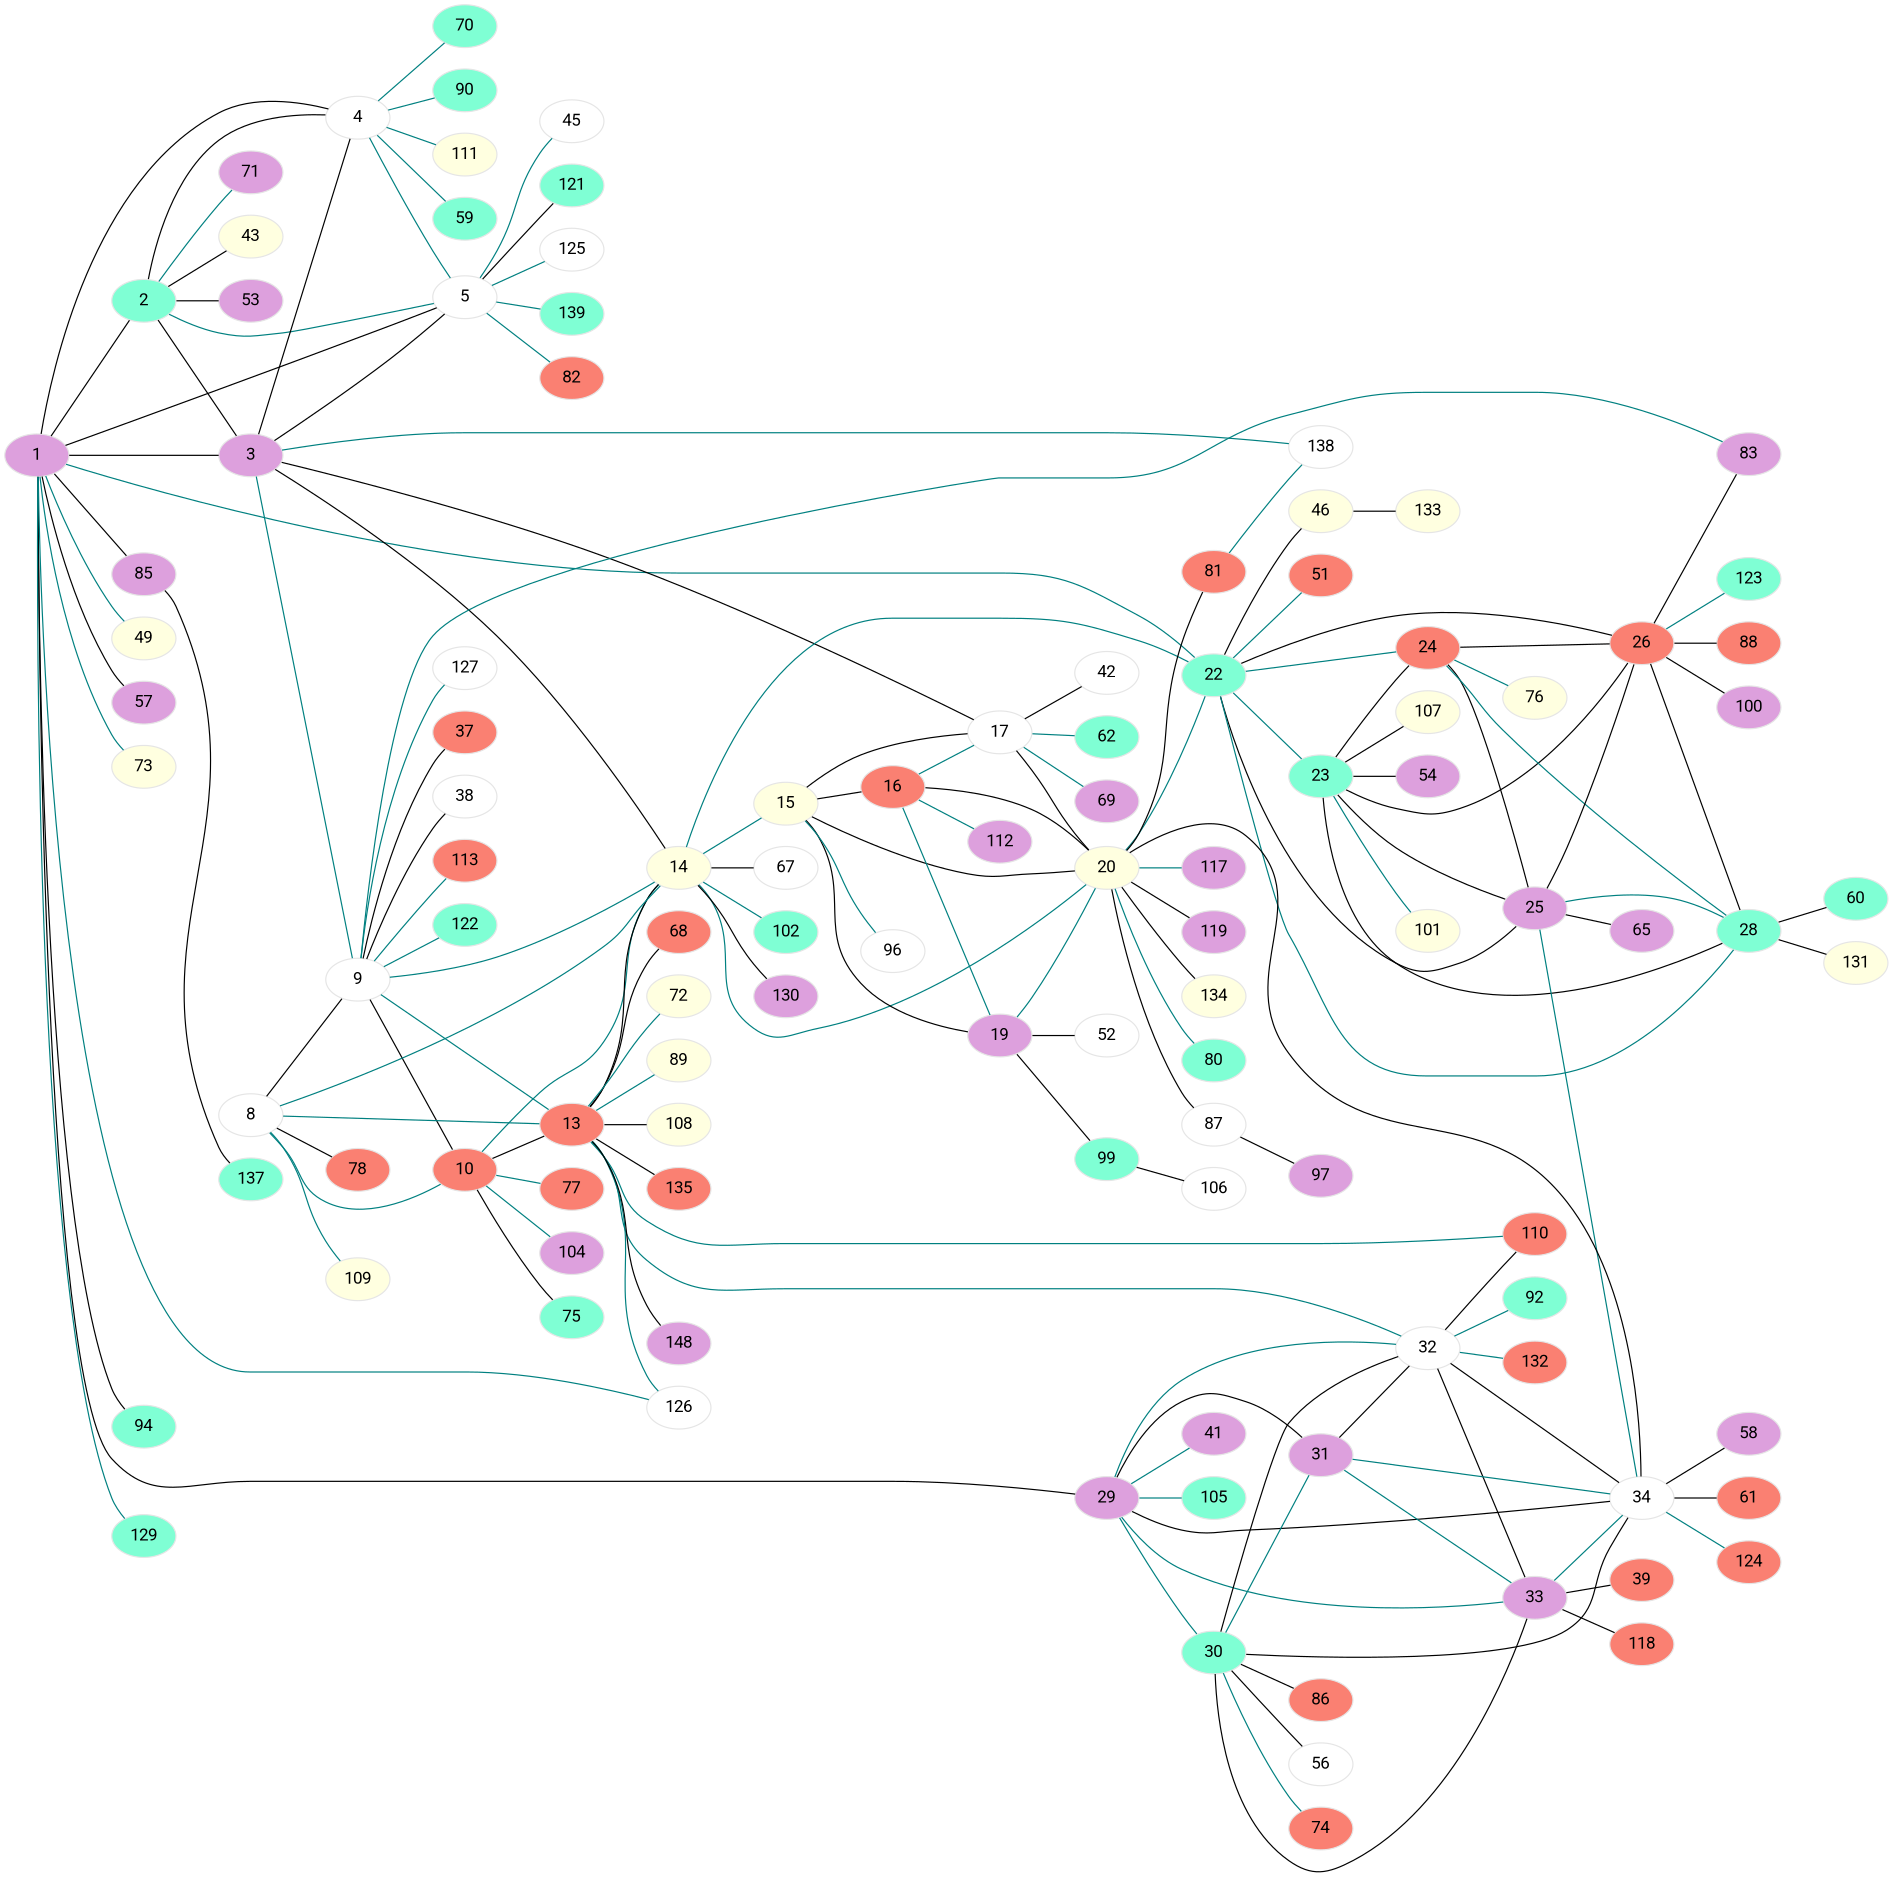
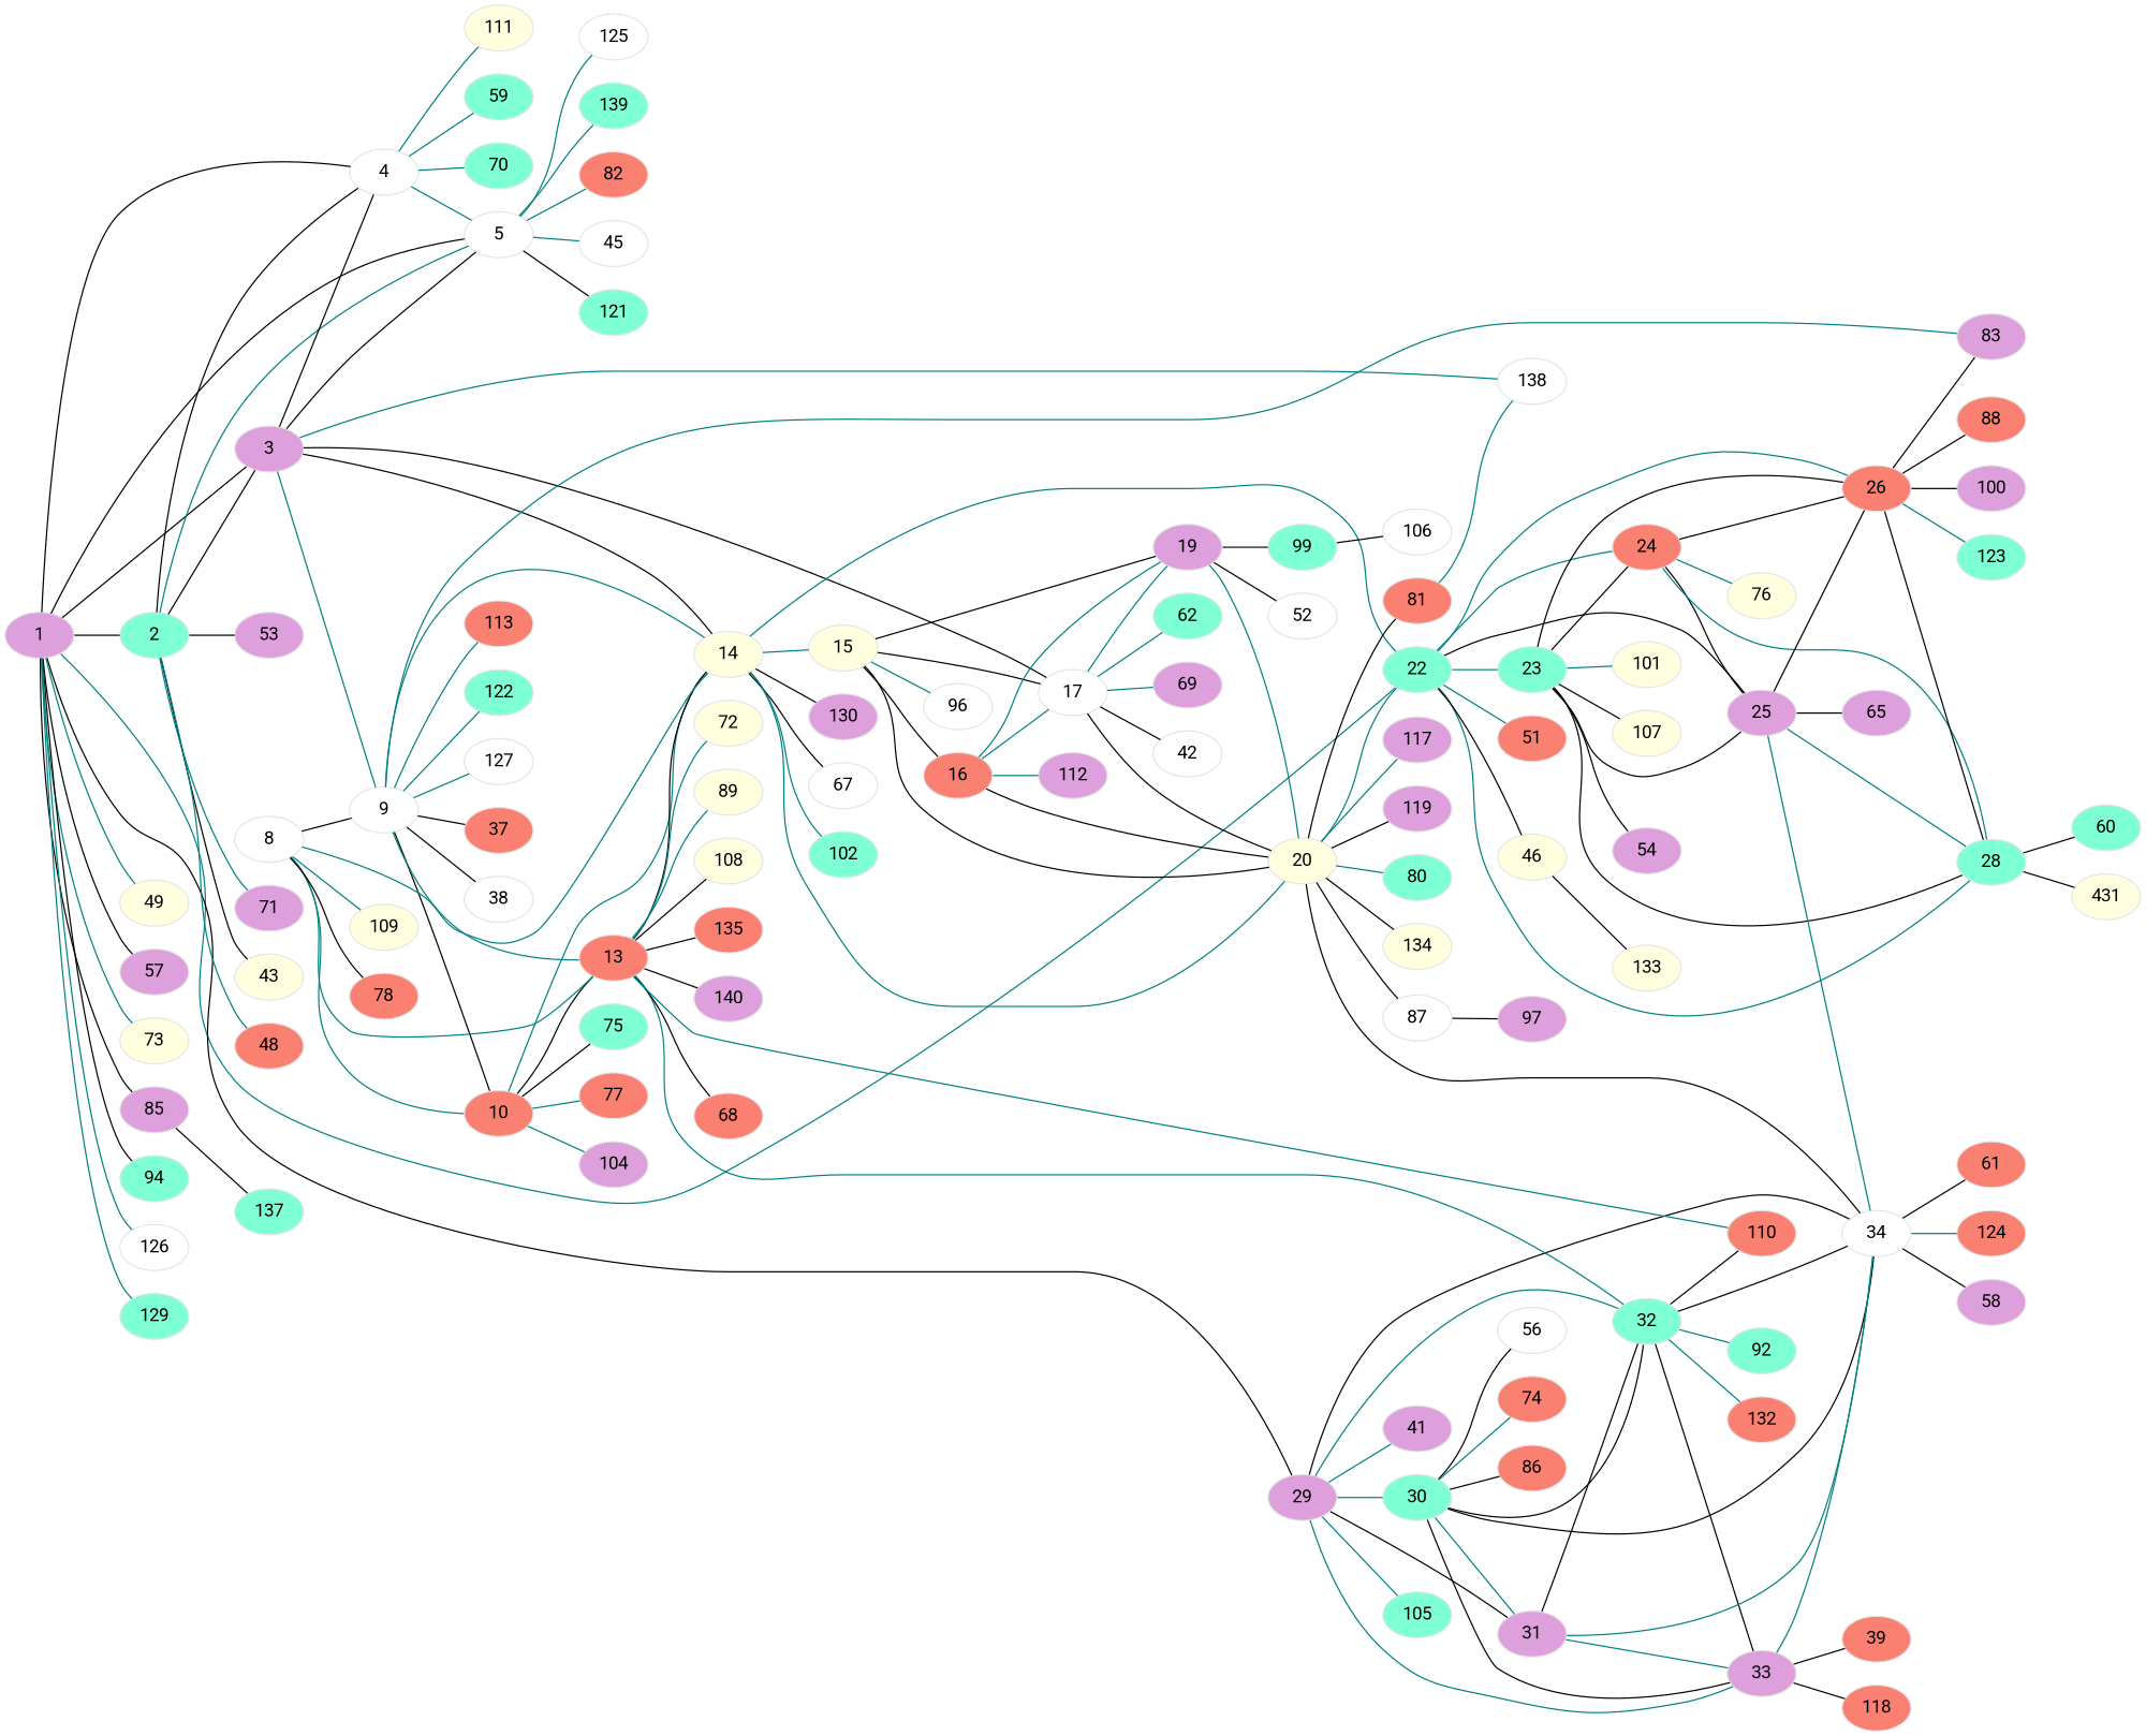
  graph {
    fontname=Roboto
    rankdir=LR
    node [color=gray90 fillcolor=plum fontname=Roboto style=filled]
    edge [color=black fontname=Roboto]
    1 [super="+6"]
    2 [fillcolor=aquamarine super="+103"]
    3 [super="+44"]
    4 [fillcolor=white super="+7"]
    5 [fillcolor=white super="+115"]
    22 [fillcolor=aquamarine super="+27"]
    29 [super="+35"]
    49 [fillcolor=lightyellow]
    57
    73 [fillcolor=lightyellow]
    85
    94 [fillcolor=aquamarine]
    126 [fillcolor=white]
    129 [fillcolor=aquamarine]
    43 [fillcolor=lightyellow]
+   48 [fillcolor=salmon]
    53
    71
    9 [fillcolor=white super="+12"]
    14 [fillcolor=lightyellow super="+36"]
    17 [fillcolor=white super="+18"]
    138 [fillcolor=white]
    59 [fillcolor=aquamarine]
    70 [fillcolor=aquamarine]
-   90 [fillcolor=aquamarine]
    111 [fillcolor=lightyellow]
    82 [fillcolor=salmon]
    n28 [fillcolor=white label=45]
    121 [fillcolor=aquamarine]
    125 [fillcolor=white]
    139 [fillcolor=aquamarine]
    23 [fillcolor=aquamarine super="+47"]
    24 [fillcolor=salmon super="+128"]
    25
    26 [fillcolor=salmon super="+98"]
    28 [fillcolor=aquamarine super="+91"]
    46 [fillcolor=lightyellow]
    51 [fillcolor=salmon]
-   32 [fillcolor=white super="+120"]
+   32 [fillcolor=aquamarine super="+120"]
    34 [fillcolor=white super="+45"]
    30 [fillcolor=aquamarine super="+63"]
    31 [super="+55"]
    33
    41
    105 [fillcolor=aquamarine]
    137 [fillcolor=aquamarine]
    10 [fillcolor=salmon super="+11"]
    13 [fillcolor=salmon super="+64"]
    37 [fillcolor=salmon]
    38 [fillcolor=white]
    83
    113 [fillcolor=salmon]
    122 [fillcolor=aquamarine]
    127 [fillcolor=white]
    15 [fillcolor=lightyellow super="+84"]
    20 [fillcolor=lightyellow super="+21"]
    67 [fillcolor=white]
    102 [fillcolor=aquamarine]
    130
    19 [super="+114"]
    42 [fillcolor=white]
    62 [fillcolor=aquamarine]
    69 [super="+79"]
    8 [fillcolor=white super="+50"]
    78 [fillcolor=salmon]
    109 [fillcolor=lightyellow]
    75 [fillcolor=aquamarine]
    77 [fillcolor=salmon]
    104
    68 [fillcolor=salmon]
    72 [fillcolor=lightyellow]
    89 [fillcolor=lightyellow]
    108 [fillcolor=lightyellow]
    110 [fillcolor=salmon super="+136"]
    135 [fillcolor=salmon]
-   140 [label=148]
+   140
    92 [fillcolor=aquamarine]
    132 [fillcolor=salmon]
    16 [fillcolor=salmon super="+40"]
    96 [fillcolor=white]
    80 [fillcolor=aquamarine]
    81 [fillcolor=salmon super="+93"]
    87 [fillcolor=white]
    117
    119
    134 [fillcolor=lightyellow]
    112
    52 [fillcolor=white]
    99 [fillcolor=aquamarine]
    106 [fillcolor=white]
    58 [super="+66"]
    61 [fillcolor=salmon]
    124 [fillcolor=salmon]
    97 [super="+116"]
    54
    101 [fillcolor=lightyellow]
    107 [fillcolor=lightyellow]
    76 [fillcolor=lightyellow]
    65
    88 [fillcolor=salmon]
    100
    123 [fillcolor=aquamarine]
    60 [fillcolor=aquamarine]
-   131 [fillcolor=lightyellow]
+   131 [fillcolor=lightyellow label=431]
    133 [fillcolor=lightyellow]
    56 [fillcolor=white]
    74 [fillcolor=salmon]
    86 [fillcolor=salmon]
    39 [fillcolor=salmon]
    118 [fillcolor=salmon]
    1 -- 2 [weight=2]
    1 -- 3 [weight=2]
    1 -- 4 [weight=4]
    1 -- 5 [weight=2]
    1 -- 22 [color=teal]
    1 -- 29
    1 -- 49 [color=teal]
    1 -- 57
    1 -- 73 [color=teal]
    1 -- 85
    1 -- 94
    1 -- 126 [color=teal]
    1 -- 129 [color=teal]
    2 -- 3
    2 -- 4 [weight=2]
    2 -- 5 [color=teal]
    2 -- 43
+   2 -- 48 [color=teal]
    2 -- 53
    2 -- 71 [color=teal]
    3 -- 4 [weight=2]
    3 -- 5
    3 -- 9 [color=teal]
    3 -- 14
    3 -- 17
    3 -- 138 [color=teal]
    4 -- 5 [color=teal weight=2]
    4 -- 59 [color=teal]
    4 -- 70 [color=teal]
-   4 -- 90 [color=teal]
    4 -- 111 [color=teal]
    5 -- 82 [color=teal]
    5 -- n28 [color=teal]
    5 -- 121
    5 -- 125 [color=teal]
    5 -- 139 [color=teal]
    22 -- 23 [color=teal weight=2]
    22 -- 24 [color=teal weight=2]
    22 -- 25 [weight=2]
-   22 -- 26 [weight=2]
+   22 -- 26 [color=teal weight=2]
    22 -- 28 [color=teal weight=2]
    22 -- 46
    22 -- 51 [color=teal]
    29 -- 32 [color=teal weight=2]
    29 -- 34 [weight=2]
    29 -- 30 [color=teal weight=2]
    29 -- 31 [weight=2]
    29 -- 33 [color=teal weight=2]
    29 -- 41 [color=teal]
    29 -- 105 [color=teal]
    85 -- 137
    9 -- 14 [color=teal weight=2]
    9 -- 10 [weight=4]
    9 -- 13 [color=teal weight=2]
    9 -- 37
    9 -- 38
    9 -- 83 [color=teal]
    9 -- 113 [color=teal]
    9 -- 122 [color=teal]
    9 -- 127 [color=teal]
    14 -- 22 [color=teal]
    14 -- 15 [color=teal]
    14 -- 20 [color=teal]
    14 -- 67
    14 -- 102 [color=teal]
    14 -- 130
    17 -- 20 [weight=4]
+   17 -- 19 [color=teal weight=2]
    17 -- 42
    17 -- 62 [color=teal]
    17 -- 69 [color=teal]
    23 -- 24
    23 -- 25
    23 -- 26
    23 -- 28
    23 -- 54
    23 -- 101 [color=teal]
    23 -- 107
    24 -- 25
    24 -- 26
    24 -- 28 [color=teal]
    24 -- 76 [color=teal]
    25 -- 26
    25 -- 28 [color=teal]
    25 -- 34 [color=teal]
    25 -- 65
    26 -- 28
    26 -- 83
    26 -- 88
    26 -- 100
    26 -- 123 [color=teal]
    28 -- 60
    28 -- 131
    46 -- 133
    32 -- 34
    32 -- 33
    32 -- 110
    32 -- 92 [color=teal]
    32 -- 132 [color=teal]
    34 -- 58
    34 -- 61
    34 -- 124 [color=teal]
    30 -- 32
    30 -- 34
    30 -- 31 [color=teal]
    30 -- 33
    30 -- 56
    30 -- 74 [color=teal]
    30 -- 86
    31 -- 32
    31 -- 34 [color=teal]
    31 -- 33 [color=teal]
    33 -- 34 [color=teal]
    33 -- 39
    33 -- 118
    10 -- 14 [color=teal weight=2]
    10 -- 13 [weight=2]
    10 -- 75
    10 -- 77 [color=teal]
    10 -- 104 [color=teal]
-   13 -- 126 [color=teal]
    13 -- 14
    13 -- 32 [color=teal]
    13 -- 68
    13 -- 72 [color=teal]
    13 -- 89 [color=teal]
    13 -- 108
    13 -- 110 [color=teal]
    13 -- 135
    13 -- 140
    15 -- 17 [weight=2]
    15 -- 20 [weight=2]
    15 -- 19
    15 -- 16
    15 -- 96 [color=teal]
    20 -- 22 [color=teal]
    20 -- 34
    20 -- 80 [color=teal]
    20 -- 81
    20 -- 87
    20 -- 117 [color=teal]
    20 -- 119
    20 -- 134
    19 -- 20 [color=teal weight=2]
    19 -- 52
    19 -- 99
    8 -- 9 [weight=2]
    8 -- 14 [color=teal]
    8 -- 10 [color=teal weight=2]
    8 -- 13 [color=teal]
    8 -- 78
    8 -- 109 [color=teal]
    16 -- 17 [color=teal weight=2]
    16 -- 20 [weight=2]
    16 -- 19 [color=teal]
    16 -- 112 [color=teal]
    81 -- 138 [color=teal]
    87 -- 97
    99 -- 106
  }
